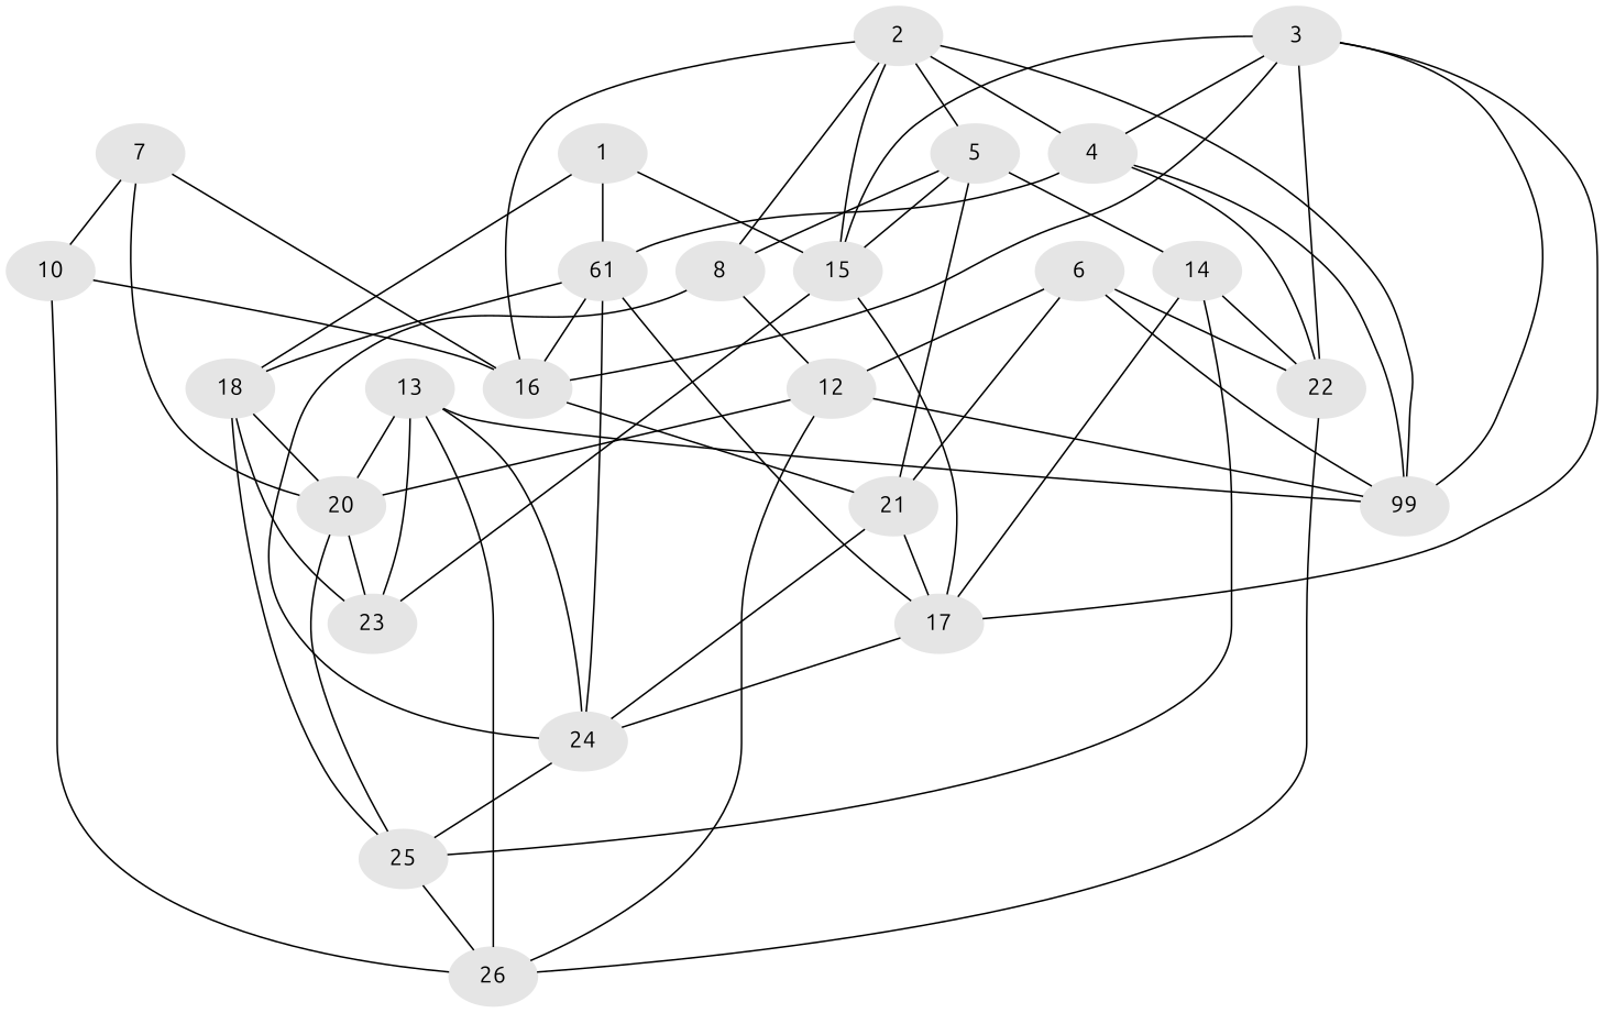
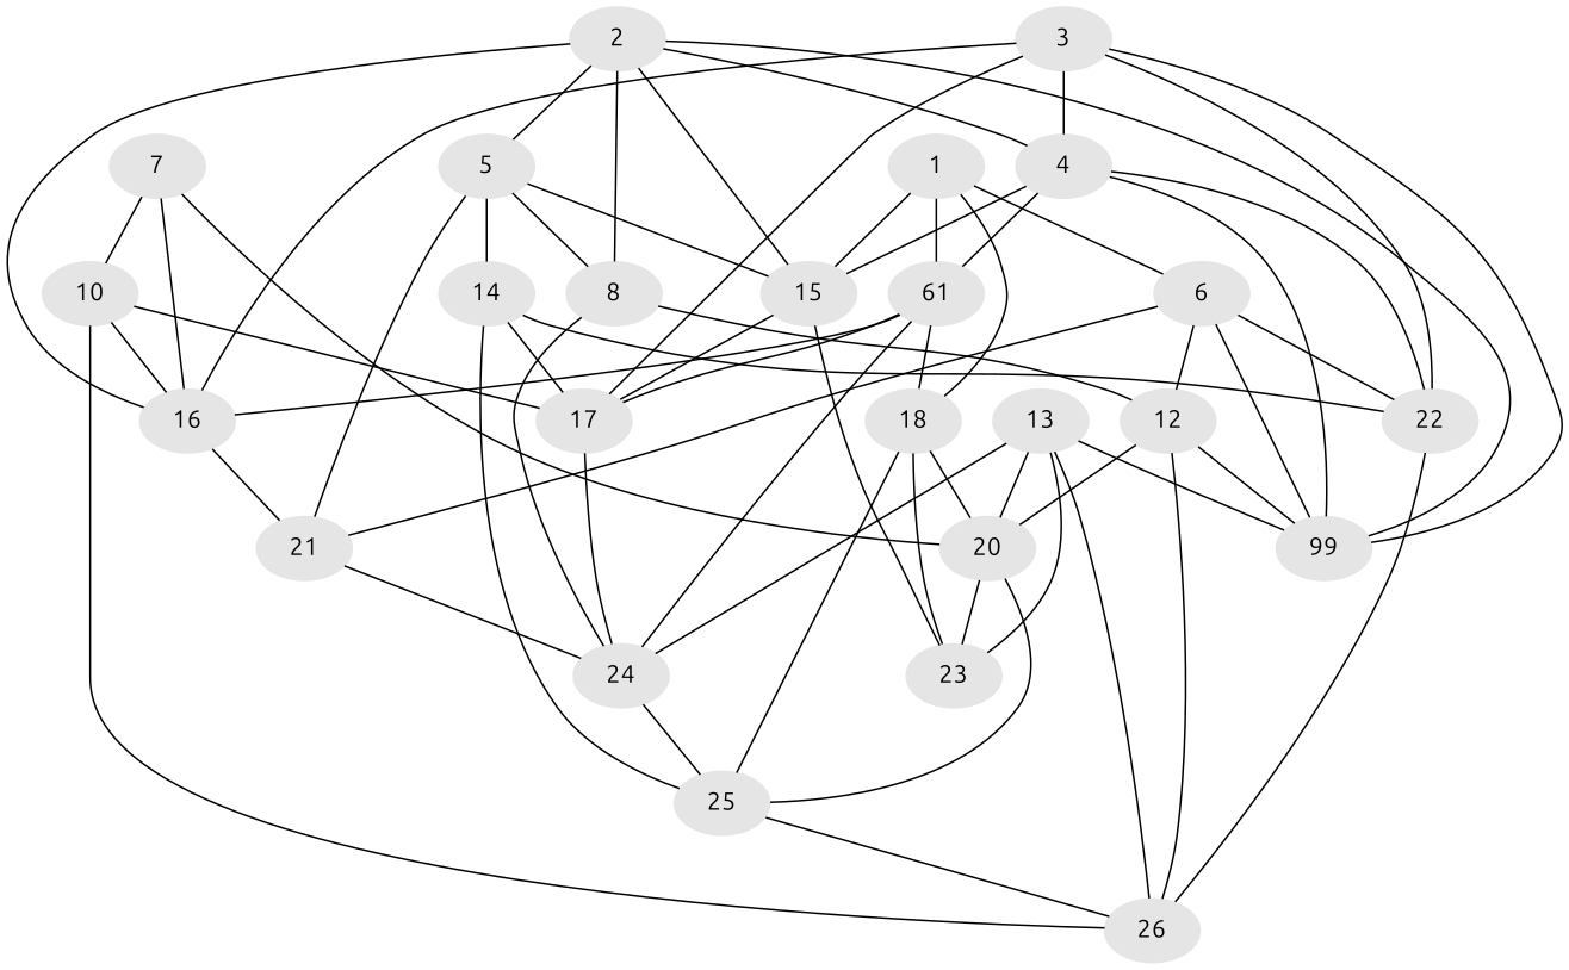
  graph {
    fontname=Ubuntu
    node [color=gray90 fontname=Ubuntu style=filled]
    edge [fontname=Ubuntu weight=1.0]
    1
    6
    n3 [label=61]
    15
    18
    n6 [label=99]
    22
    21
    12
    16
    17
    24
    23
    20
    25
    2
    4
    5
    8
    14
    3
    26
    7
    10
    13
+   1 -- 6
    1 -- n3
    1 -- 15
    1 -- 18
    6 -- n6
    6 -- 22 [weight=2.0]
    6 -- 21
    6 -- 12
    n3 -- 18
    n3 -- 16
    n3 -- 17
    n3 -- 24
    15 -- 17
    15 -- 23
    18 -- 23
    18 -- 20 [weight=2.0]
    18 -- 25
    22 -- 26
    21 -- 24
    12 -- n6
    12 -- 20
    12 -- 26
    16 -- 21
    17 -- 24
    24 -- 25 [weight=2.0]
    20 -- 23 [weight=2.0]
    20 -- 25
    25 -- 26
    2 -- 15
    2 -- n6
    2 -- 16
    2 -- 4
    2 -- 5
    2 -- 8
    4 -- n3
-   3 -- 15
+   4 -- 15
    4 -- n6
    4 -- 22
    5 -- 15
    5 -- 21
    5 -- 8
    5 -- 14 [weight=2.0]
    8 -- 12
    8 -- 24
    14 -- 22
    14 -- 17
    14 -- 25
    3 -- n6
    3 -- 22
    3 -- 16
    3 -- 17
    3 -- 4
    7 -- 16
    7 -- 20
    7 -- 10
    10 -- 16
-   21 -- 17
+   10 -- 17
    10 -- 26
    13 -- n6
    13 -- 24
    13 -- 23 [weight=2.0]
    13 -- 20
    13 -- 26
  }
